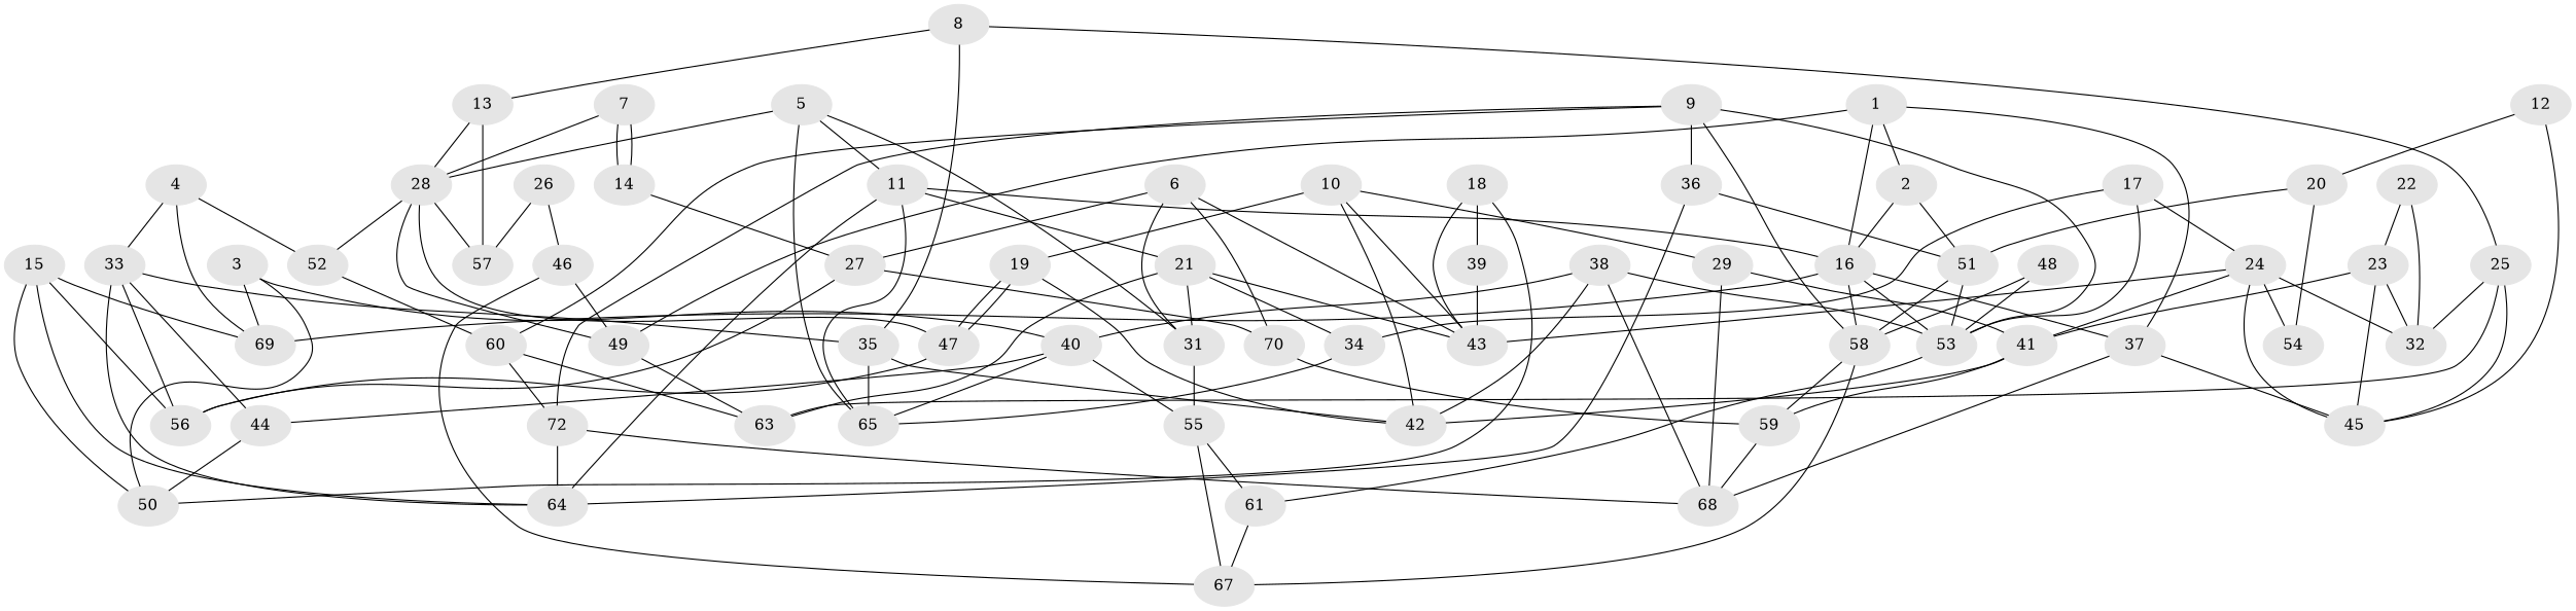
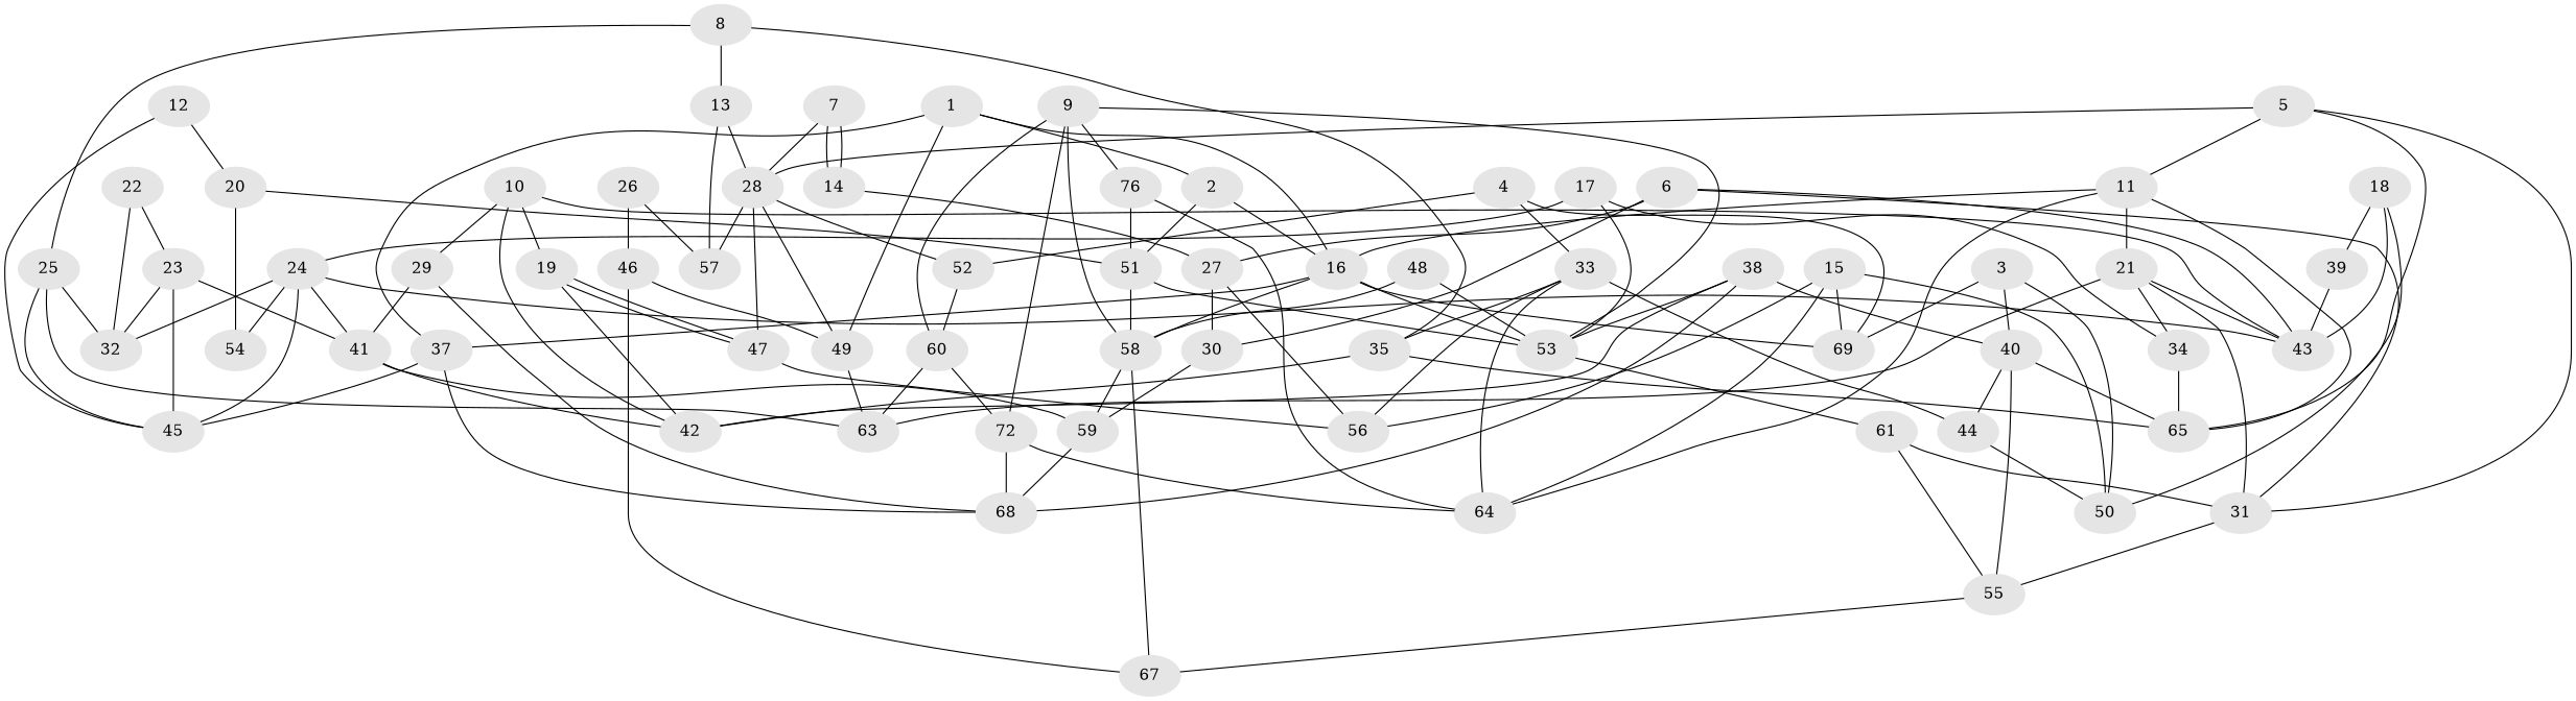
  graph {
    node [color=gray90 style=filled]
    1
    2
    16
    37
    49
    51
    69
    53
    58
    45
    68
    63
    3
    40
    50
    65
    55
    44
    4
    33
    52
    35
    64
    56
    60
    5
    11
    28
    31
    21
    57
    47
    6
    27
-   30 [label=70]
+   30
    43
    59
    7
    14
    8
    13
    25
    32
    42
    9
-   36
+   36 [label=76]
    n47 [label=72]
    61
    67
    10
    19
    29
    41
    34
    12
    20
    54
    15
    17
    24
    18
    39
    22
    23
    26
    46
    38
    48
    1 -- 2
    1 -- 16
    1 -- 37
    1 -- 49
    2 -- 16
    2 -- 51
    16 -- 37
    16 -- 69
    16 -- 53
    16 -- 58
    37 -- 45
    37 -- 68
    49 -- 63
    51 -- 53
    51 -- 58
    53 -- 61
    58 -- 59
    58 -- 67
    3 -- 69
    3 -- 40
    3 -- 50
    40 -- 65
    40 -- 55
    40 -- 44
    55 -- 61
    55 -- 67
    44 -- 50
    4 -- 69
    4 -- 33
    4 -- 52
    33 -- 44
    33 -- 35
    33 -- 64
    33 -- 56
    52 -- 60
    35 -- 65
    35 -- 42
    60 -- 63
    60 -- n47
    5 -- 65
    5 -- 11
    5 -- 28
    5 -- 31
    11 -- 16
    11 -- 65
    11 -- 64
    11 -- 21
    28 -- 49
    28 -- 52
    28 -- 57
    28 -- 47
    31 -- 55
    21 -- 63
    21 -- 31
    21 -- 43
    21 -- 34
    47 -- 56
    6 -- 31
    6 -- 27
    6 -- 30
    6 -- 43
    27 -- 56
    27 -- 30
    30 -- 59
    59 -- 68
    7 -- 28
    7 -- 14
    7 -- 14
    14 -- 27
    8 -- 35
    8 -- 13
    8 -- 25
    13 -- 28
    13 -- 57
    25 -- 45
    25 -- 63
    25 -- 32
    9 -- 53
    9 -- 58
    9 -- 60
    9 -- 36
    9 -- n47
    36 -- 51
    36 -- 64
    n47 -- 68
    n47 -- 64
-   61 -- 67
+   61 -- 31
    10 -- 43
    10 -- 42
    10 -- 19
    10 -- 29
    19 -- 47
    19 -- 47
    19 -- 42
    29 -- 68
    29 -- 41
    41 -- 59
    41 -- 42
    34 -- 65
    12 -- 45
    12 -- 20
    20 -- 51
    20 -- 54
    15 -- 69
    15 -- 50
    15 -- 64
    15 -- 56
    17 -- 53
    17 -- 34
    17 -- 24
    24 -- 45
    24 -- 43
    24 -- 32
    24 -- 41
    24 -- 54
    18 -- 50
    18 -- 43
    18 -- 39
    39 -- 43
    22 -- 32
    22 -- 23
    23 -- 45
    23 -- 32
    23 -- 41
    26 -- 57
    26 -- 46
    46 -- 49
    46 -- 67
    38 -- 53
    38 -- 68
    38 -- 40
    38 -- 42
    48 -- 53
    48 -- 58
  }
